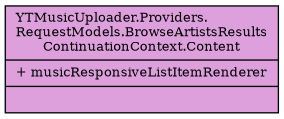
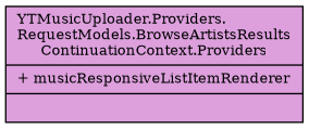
  digraph {
    fontname="DejaVu Serif"
-   n1 [color=black fillcolor=plum fontcolor=black fontname="DejaVu Serif" fontsize=10 height=0.2 label="{YTMusicUploader.Providers.\lRequestModels.BrowseArtistsResults\lContinuationContext.Content\n|+ musicResponsiveListItemRenderer\l|}" shape=record style=filled width=0.4]
+   n1 [color=black fillcolor=plum fontcolor=black fontname="DejaVu Serif" fontsize=10 height=0.2 label="{YTMusicUploader.Providers.\lRequestModels.BrowseArtistsResults\lContinuationContext.Providers\n|+ musicResponsiveListItemRenderer\l|}" shape=record style=filled width=0.4]
  }
